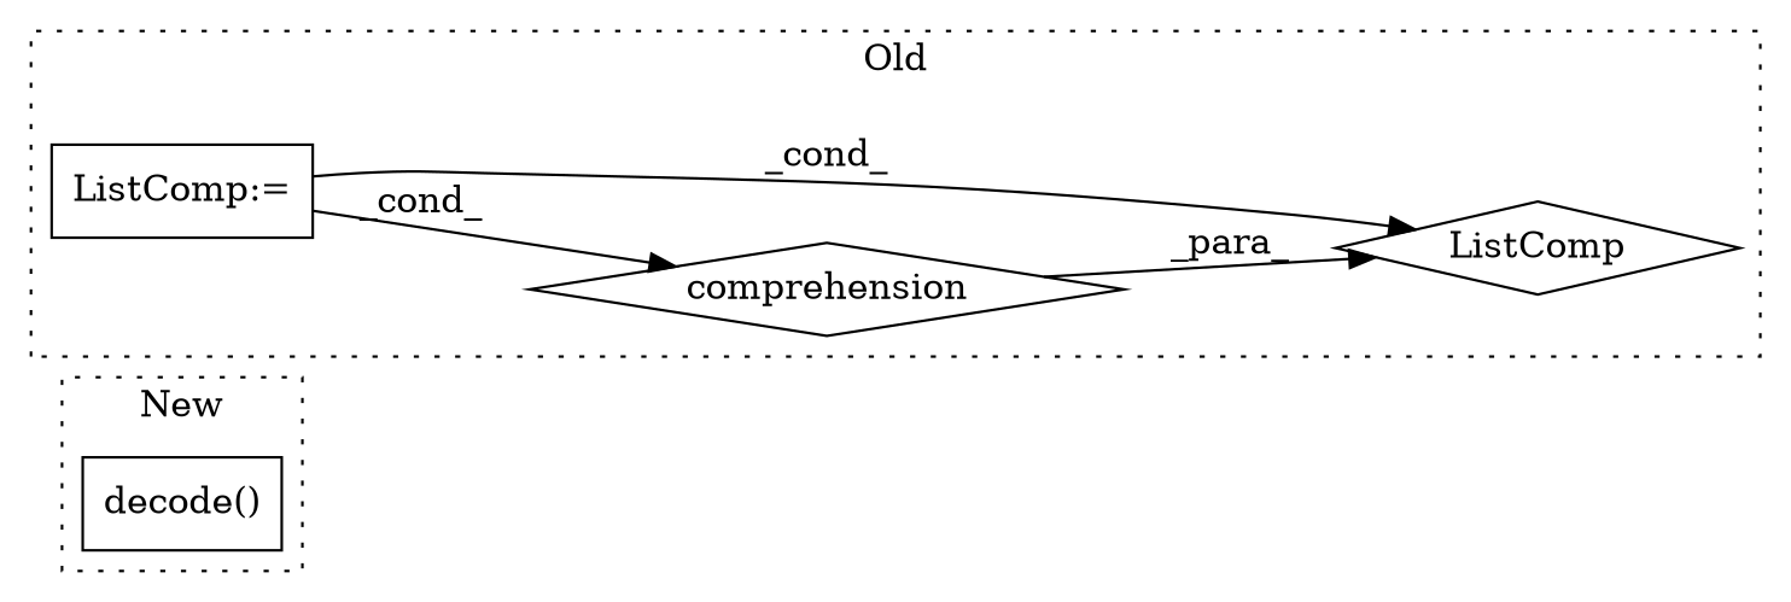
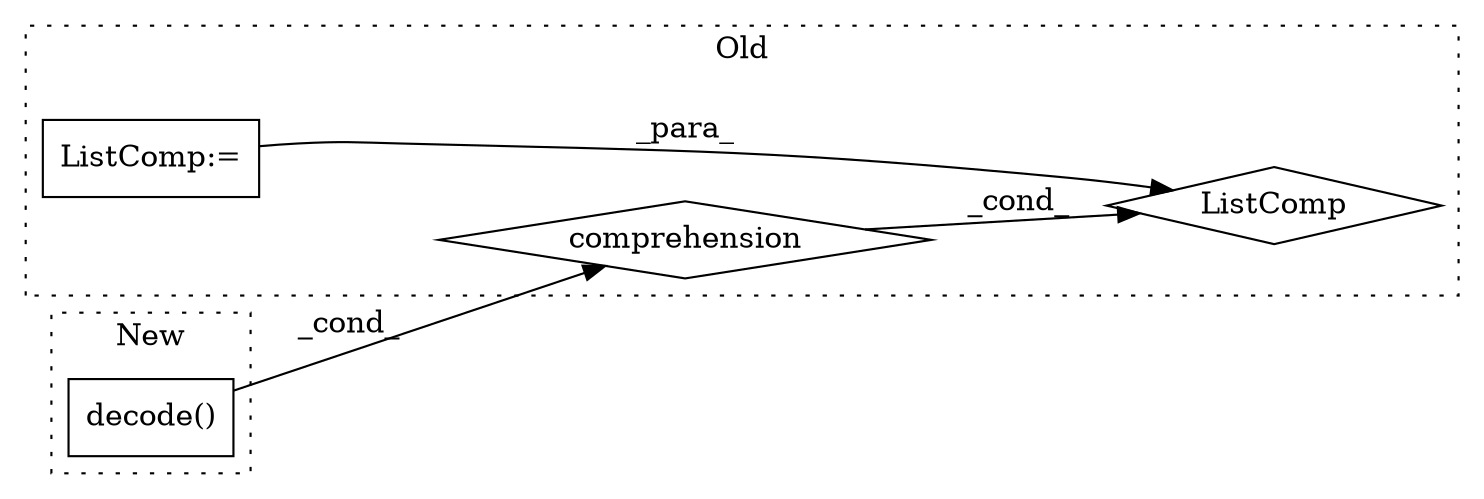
  digraph {
    rankdir=LR
    node [l=3 shape=diamond]
    n1 [a=106 l=38 label=ListComp s=22159]
    n2 [a=45 label=comprehension s=22175]
    n3 [a=68 label="ListComp:=" s=21398 shape=box]
    n4 [a=75 l="26,1" label="decode()" s="25215,25248" shape=box]
    subgraph cluster_1 {
      label=Old
      style=dotted
      n1
      n2
      n3
    }
    subgraph cluster_2 {
      label=New
      style=dotted
      n4
    }
-   n2 -> n1 [label=_para_]
-   n3 -> n1 [label=_cond_]
-   n3 -> n2 [label=_cond_]
+   n2 -> n1 [label=_cond_]
+   n3 -> n1 [label=_para_]
+   n4 -> n2 [label=_cond_]
  }
